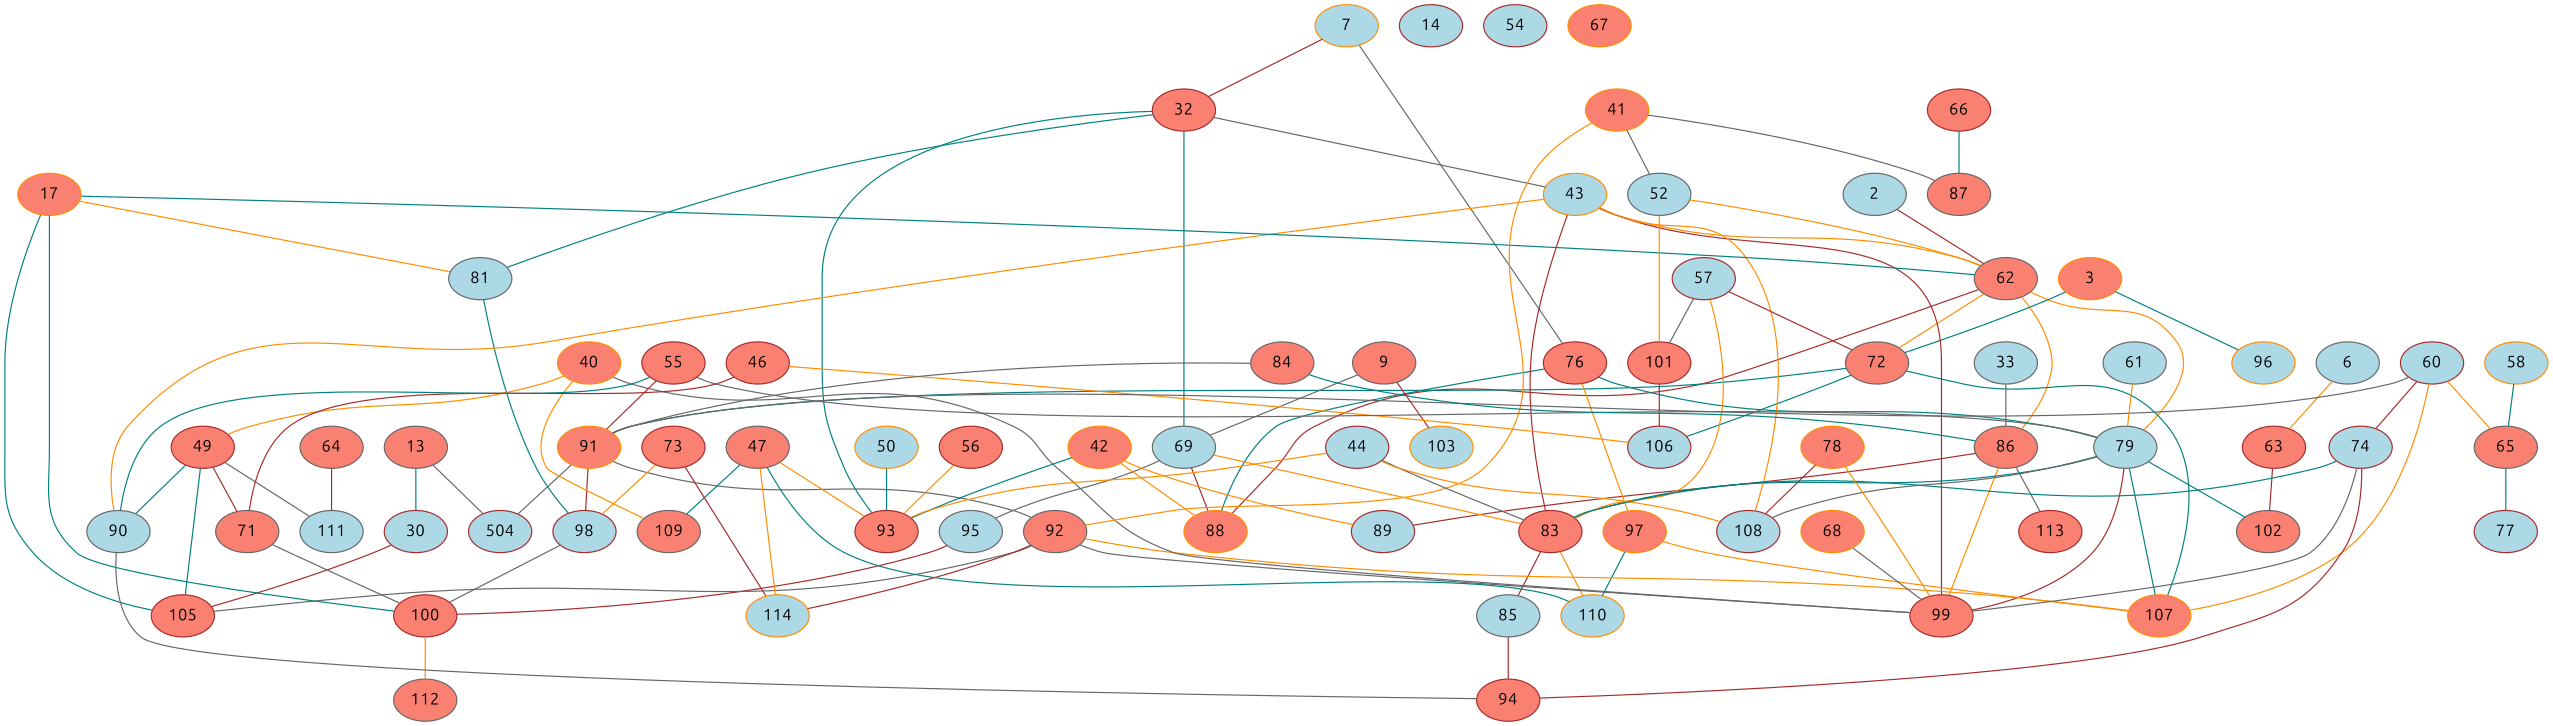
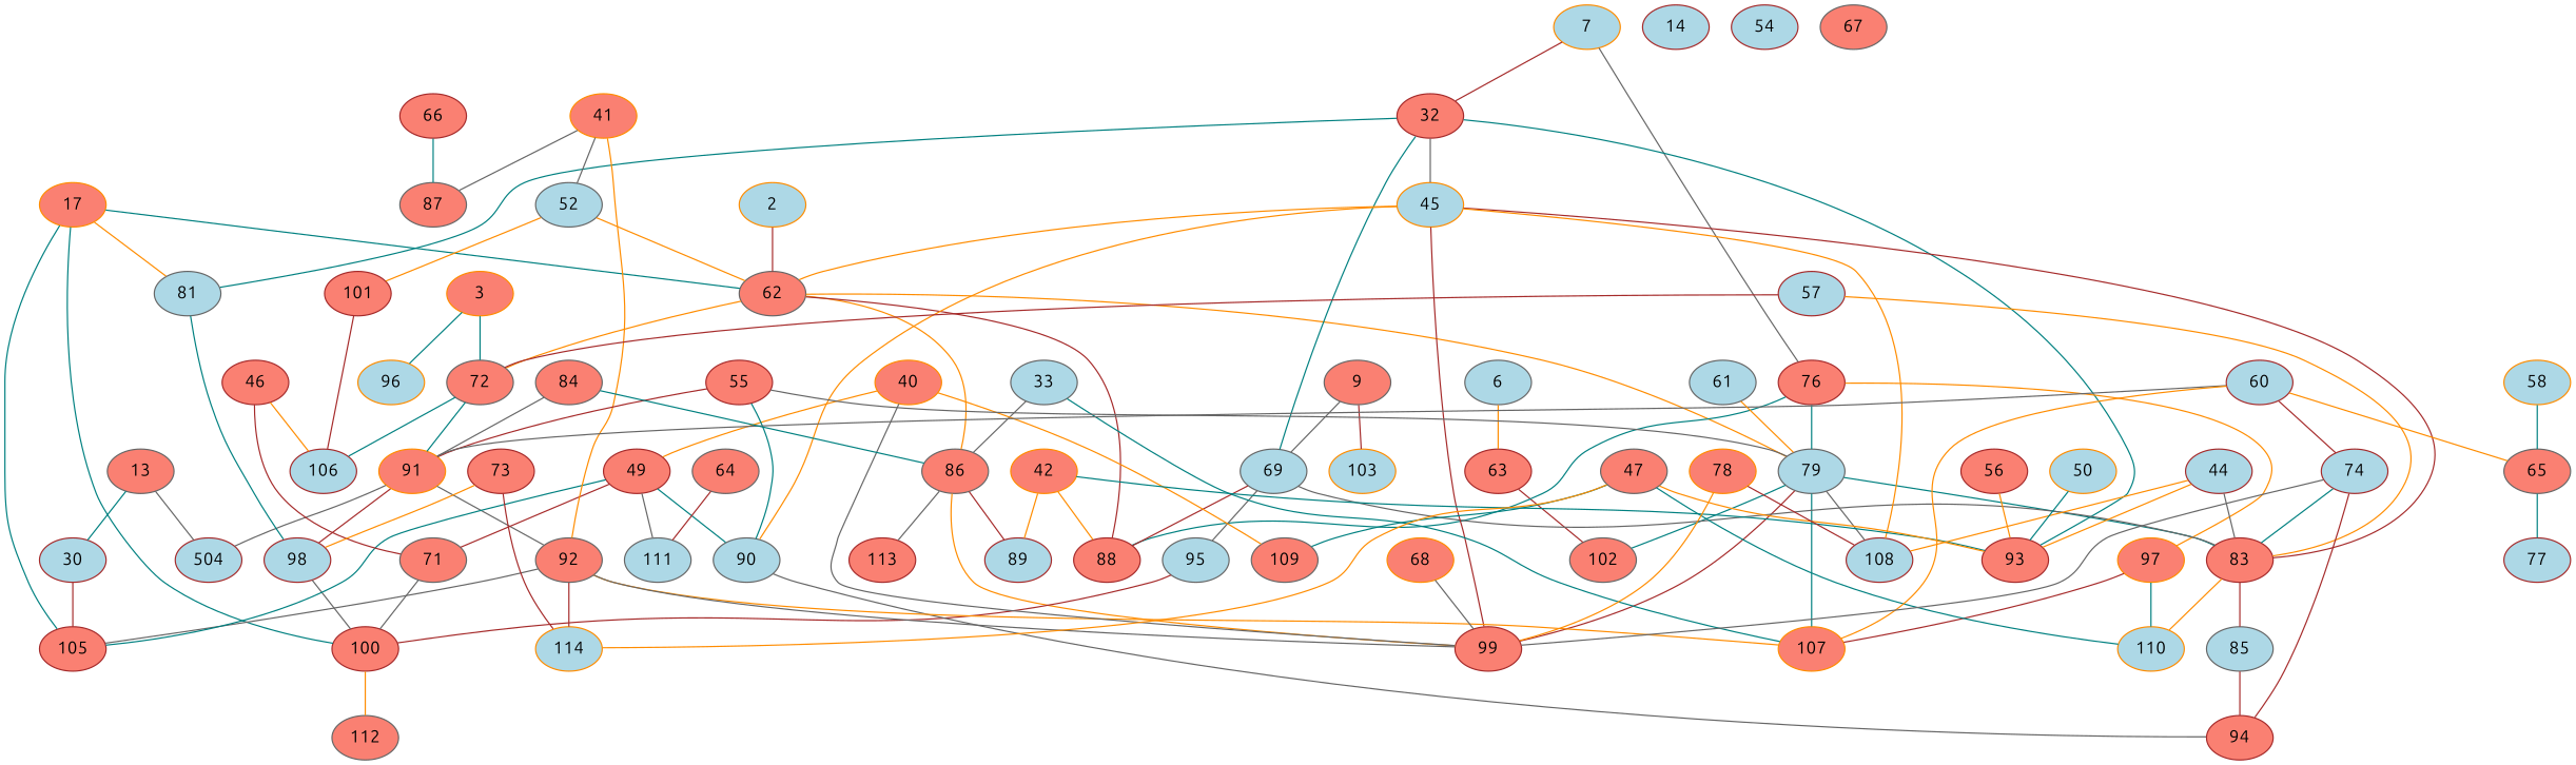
  graph {
    fontname=Ubuntu
    node [color=brown fillcolor=salmon fontname=Ubuntu style=filled]
    edge [color=darkorange fontname=Ubuntu]
    62 [color=gray40 super="+19"]
    72 [color=gray40 super="+37"]
    86 [color=gray40]
-   88 [color=darkorange]
+   88
    79 [color=gray40 fillcolor=lightblue super="+51+35"]
-   2 [color=gray40 fillcolor=lightblue]
+   2 [color=darkorange fillcolor=lightblue]
    91 [color=darkorange super="+21"]
    106 [fillcolor=lightblue]
    107 [color=darkorange super="+80"]
    3 [color=darkorange]
    96 [color=darkorange fillcolor=lightblue]
    6 [color=gray40 fillcolor=lightblue]
    63
    102 [color=gray40]
    7 [color=darkorange fillcolor=lightblue]
    32
    76
    69 [color=gray40 fillcolor=lightblue super="+36"]
    81 [color=gray40 fillcolor=lightblue]
-   43 [color=darkorange fillcolor=lightblue super="+25"]
+   43 [color=darkorange fillcolor=lightblue super="+25" label=45]
    93 [super="+82+38"]
    97 [color=darkorange]
    83 [super="+31+45"]
    95 [color=gray40 fillcolor=lightblue]
    9 [color=gray40]
    103 [color=darkorange fillcolor=lightblue]
    13 [color=gray40]
    30 [fillcolor=lightblue]
    n29 [fillcolor=lightblue label=504]
    105 [super="+70"]
    17 [color=darkorange]
    100
    98 [fillcolor=lightblue]
    112 [color=gray40]
    n35 [fillcolor=lightblue label=14]
    99 [super="+27"]
    90 [color=gray40 fillcolor=lightblue]
    108 [fillcolor=lightblue]
    92 [color=gray40 super="+59+39"]
    33 [color=gray40 fillcolor=lightblue]
    89 [fillcolor=lightblue]
    113
    40 [color=darkorange]
    49
    109 [color=gray40]
    71 [color=gray40 super="+10"]
    111 [color=gray40 fillcolor=lightblue]
    41 [color=darkorange]
    52 [color=gray40 fillcolor=lightblue]
    87 [color=gray40]
    101
    114 [color=darkorange fillcolor=lightblue]
    42 [color=darkorange]
    110 [color=darkorange fillcolor=lightblue]
    85 [color=gray40 fillcolor=lightblue]
    94
    44 [fillcolor=lightblue super="+5+24"]
    46
    47 [color=gray40]
    50 [color=darkorange fillcolor=lightblue]
    54 [fillcolor=lightblue]
    55 [super="+53"]
    56
    57 [fillcolor=lightblue]
    65 [color=gray40 super="+26"]
    77 [fillcolor=lightblue]
    58 [color=darkorange fillcolor=lightblue]
    60 [fillcolor=lightblue]
    74 [fillcolor=lightblue]
    61 [color=gray40 fillcolor=lightblue]
    64 [color=gray40]
    66
-   67 [color=darkorange]
+   67 [color=gray40]
    68 [color=darkorange]
    73
    78 [color=darkorange super="+48"]
    84 [color=gray40 super="+14"]
    62 -- 72 [weight=2]
    62 -- 86
    62 -- 88 [color=brown]
    62 -- 79 [weight=2]
    72 -- 91 [color=teal]
    72 -- 106 [color=teal]
-   72 -- 107 [color=teal]
+   33 -- 107 [color=teal]
    86 -- 99
    86 -- 89 [color=brown]
    86 -- 113 [color=gray40]
    79 -- 107 [color=teal weight=2]
    79 -- 102 [color=teal]
    79 -- 83 [color=teal weight=2]
    79 -- 99 [color=brown]
    79 -- 108 [color=gray40]
    2 -- 62 [color=brown]
    91 -- n29 [color=gray40]
    91 -- 98 [color=brown]
    91 -- 92 [color=gray40]
    3 -- 72 [color=teal weight=2]
    3 -- 96 [color=teal]
    6 -- 63
    63 -- 102 [color=brown]
    7 -- 32 [color=brown]
    7 -- 76 [color=gray40]
    32 -- 69 [color=teal]
    32 -- 81 [color=teal]
    32 -- 43 [color=gray40]
    32 -- 93 [color=teal]
    76 -- 88 [color=teal]
    76 -- 79 [color=teal]
    76 -- 97
    69 -- 88 [color=brown]
-   69 -- 83 [weight=2]
+   69 -- 83 [color=gray40 weight=2]
    69 -- 95 [color=gray40]
    81 -- 98 [color=teal]
    43 -- 62
    43 -- 83 [color=brown weight=2]
    43 -- 99 [color=brown weight=2]
    43 -- 90
    43 -- 108
-   97 -- 107
+   97 -- 107 [color=brown]
    97 -- 110 [color=teal]
    83 -- 110
    83 -- 85 [color=brown]
    95 -- 100 [color=brown]
    9 -- 69 [color=gray40]
    9 -- 103 [color=brown]
    13 -- 30 [color=teal]
    13 -- n29 [color=gray40]
    30 -- 105 [color=brown]
    17 -- 62 [color=teal]
    17 -- 81
    17 -- 105 [color=teal weight=2]
    17 -- 100 [color=teal]
    100 -- 112
    98 -- 100 [color=gray40]
    90 -- 94 [color=gray40]
    92 -- 107 [weight=2]
    92 -- 105 [color=gray40]
    92 -- 99 [color=gray40]
    92 -- 114 [color=brown]
    33 -- 86 [color=gray40]
    40 -- 99 [color=gray40]
    40 -- 49
    40 -- 109
    49 -- 105 [color=teal]
    49 -- 90 [color=teal]
    49 -- 71 [color=brown]
    49 -- 111 [color=gray40]
    71 -- 100 [color=gray40]
    41 -- 92 [weight=2]
    41 -- 52 [color=gray40]
    41 -- 87 [color=gray40]
    52 -- 62
    52 -- 101
    101 -- 106 [color=brown]
    42 -- 88
    42 -- 93 [color=teal]
    42 -- 89
    85 -- 94 [color=brown]
    44 -- 93
    44 -- 83 [color=gray40]
    44 -- 108 [weight=2]
    46 -- 106
    46 -- 71 [color=brown]
    47 -- 93
    47 -- 109 [color=teal]
    47 -- 114
    47 -- 110 [color=teal]
    50 -- 93 [color=teal]
    55 -- 79 [color=gray40]
    55 -- 91 [color=brown weight=2]
    55 -- 90 [color=teal]
    56 -- 93
    57 -- 72 [color=brown weight=2]
    57 -- 83
-   57 -- 101 [color=gray40]
    65 -- 77 [color=teal]
    58 -- 65 [color=teal]
    60 -- 91 [color=gray40]
    60 -- 107
    60 -- 65
    60 -- 74 [color=brown]
    74 -- 83 [color=teal]
    74 -- 99 [color=gray40]
    74 -- 94 [color=brown]
    61 -- 79
    64 -- 111 [color=brown]
    66 -- 87 [color=teal]
    68 -- 99 [color=gray40]
    73 -- 98
    73 -- 114 [color=brown]
    78 -- 99
    78 -- 108 [color=brown weight=2]
    84 -- 86 [color=teal]
    84 -- 91 [color=gray40]
  }
